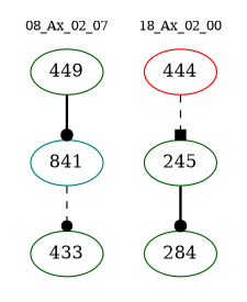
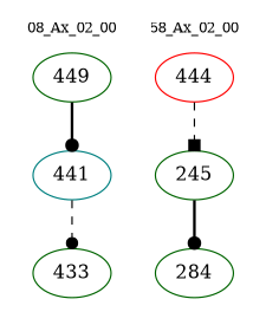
  digraph {
    node [color=darkgreen]
    edge [arrowhead=dot color=black style=bold]
    n1 [label=449]
-   n2 [color=teal label=841]
+   n2 [color=teal label=441]
    n3 [label=433]
    n4 [color=red label=444]
    n5 [label=245]
    n6 [label=284]
    subgraph cluster_1 {
      color=white
      fontsize=10
-     label="08_Ax_02_07"
+     label="08_Ax_02_00"
      n1
      n2
      n3
    }
    subgraph cluster_2 {
      color=white
      fontsize=10
-     label="18_Ax_02_00"
+     label="58_Ax_02_00"
      n4
      n5
      n6
    }
    n1 -> n2
    n2 -> n3 [style=dashed]
    n4 -> n5 [arrowhead=box style=dashed]
    n5 -> n6
  }
